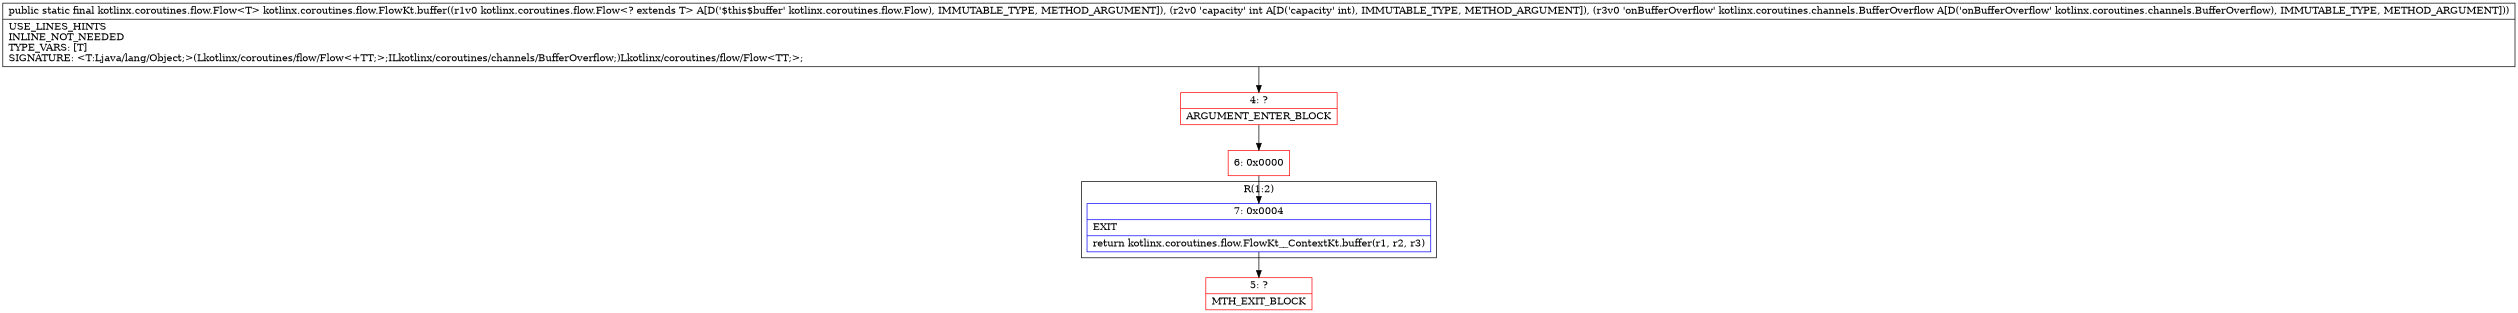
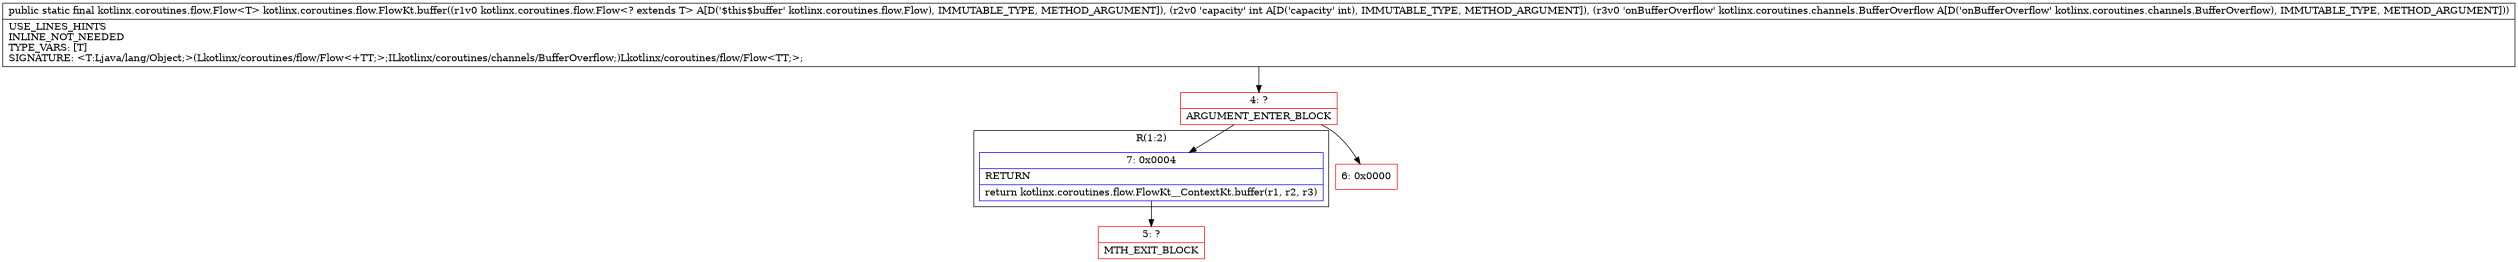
  digraph {
    node [color=red shape=record]
-   n1 [color=blue label="{7\:\ 0x0004|EXIT\l|return kotlinx.coroutines.flow.FlowKt__ContextKt.buffer(r1, r2, r3)\l}"]
+   n1 [color=blue label="{7\:\ 0x0004|RETURN\l|return kotlinx.coroutines.flow.FlowKt__ContextKt.buffer(r1, r2, r3)\l}"]
    n2 [label="{5\:\ ?|MTH_EXIT_BLOCK\l}"]
    n3 [label="{4\:\ ?|ARGUMENT_ENTER_BLOCK\l}"]
    n4 [label="{6\:\ 0x0000}"]
    n5 [label="{public static final kotlinx.coroutines.flow.Flow\<T\> kotlinx.coroutines.flow.FlowKt.buffer((r1v0 kotlinx.coroutines.flow.Flow\<? extends T\> A[D('$this$buffer' kotlinx.coroutines.flow.Flow), IMMUTABLE_TYPE, METHOD_ARGUMENT]), (r2v0 'capacity' int A[D('capacity' int), IMMUTABLE_TYPE, METHOD_ARGUMENT]), (r3v0 'onBufferOverflow' kotlinx.coroutines.channels.BufferOverflow A[D('onBufferOverflow' kotlinx.coroutines.channels.BufferOverflow), IMMUTABLE_TYPE, METHOD_ARGUMENT]))  | USE_LINES_HINTS\lINLINE_NOT_NEEDED\lTYPE_VARS: [T]\lSIGNATURE: \<T:Ljava\/lang\/Object;\>(Lkotlinx\/coroutines\/flow\/Flow\<+TT;\>;ILkotlinx\/coroutines\/channels\/BufferOverflow;)Lkotlinx\/coroutines\/flow\/Flow\<TT;\>;\l}" color=""]
    subgraph cluster_1 {
      label="R(1:2)"
      n1
    }
    n1 -> n2
    n3 -> n4
-   n4 -> n1
+   n3 -> n1
    n5 -> n3
  }
